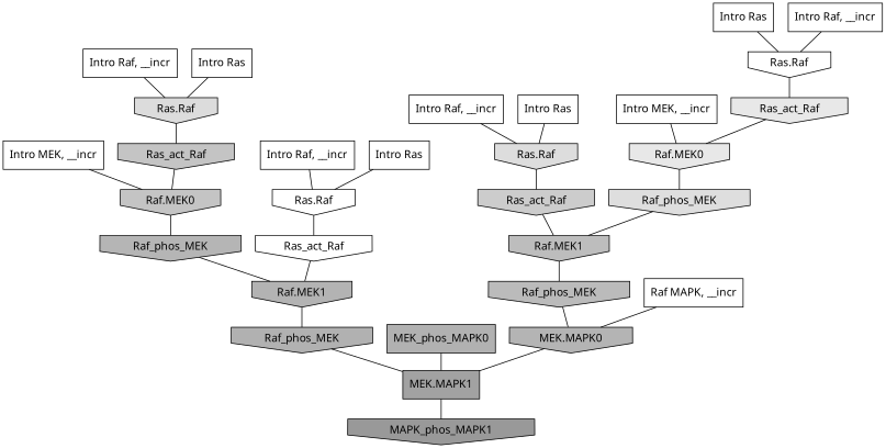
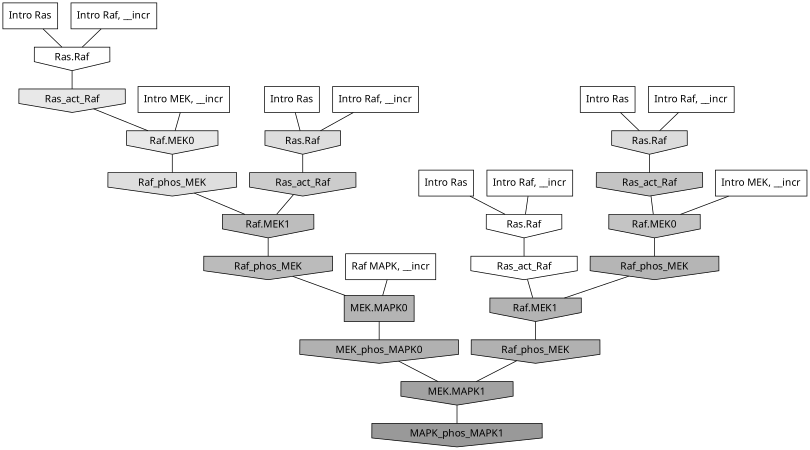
  digraph {
    rankdir=TB
    ranksep=0.30
    node [fillcolor="0.000 0.000 1.000" fontname="CMU Serif" shape=invhouse style=filled]
    edge [color="0.000 0.000 0.000" dir=none fontname="CMU Serif"]
    n1 [label="Intro Ras" shape=rectangle]
    n2 [fillcolor="0.000 0.000 0.867" label="Ras.Raf"]
    n3 [fillcolor="0.000 0.000 0.797" label=Ras_act_Raf]
    n4 [label="Intro Ras" shape=rectangle]
    n5 [label="Ras.Raf"]
    n6 [label=Ras_act_Raf]
    n7 [label="Intro Ras" shape=rectangle]
    n8 [fillcolor="0.000 0.000 0.863" label="Ras.Raf"]
    n9 [fillcolor="0.000 0.000 0.766" label=Ras_act_Raf]
    n10 [label="Intro Ras" shape=rectangle]
    n11 [label="Ras.Raf"]
    n12 [fillcolor="0.000 0.000 0.908" label=Ras_act_Raf]
    n13 [label="Intro Raf, __incr" shape=rectangle]
    n14 [label="Intro Raf, __incr" shape=rectangle]
    n15 [label="Intro Raf, __incr" shape=rectangle]
    n16 [label="Intro Raf, __incr" shape=rectangle]
    n17 [label="Intro MEK, __incr" shape=rectangle]
    n18 [fillcolor="0.000 0.000 0.766" label="Raf.MEK0"]
    n19 [fillcolor="0.000 0.000 0.710" label=Raf_phos_MEK]
    n20 [label="Intro MEK, __incr" shape=rectangle]
    n21 [fillcolor="0.000 0.000 0.907" label="Raf.MEK0"]
    n22 [fillcolor="0.000 0.000 0.871" label=Raf_phos_MEK]
    n23 [label="Raf MAPK, __incr" shape=rectangle]
-   n24 [fillcolor="0.000 0.000 0.707" label="MEK.MAPK0"]
-   n25 [fillcolor="0.000 0.000 0.692" label=MEK_phos_MAPK0 shape=box]
+   n24 [fillcolor="0.000 0.000 0.707" label="MEK.MAPK0" shape=box]
+   n25 [fillcolor="0.000 0.000 0.692" label=MEK_phos_MAPK0]
    n26 [fillcolor="0.000 0.000 0.701" label="Raf.MEK1"]
    n27 [fillcolor="0.000 0.000 0.692" label=Raf_phos_MEK]
    n28 [fillcolor="0.000 0.000 0.739" label="Raf.MEK1"]
    n29 [fillcolor="0.000 0.000 0.733" label=Raf_phos_MEK]
-   n30 [fillcolor="0.000 0.000 0.636" label="MEK.MAPK1" shape=box]
+   n30 [fillcolor="0.000 0.000 0.636" label="MEK.MAPK1"]
    n31 [fillcolor="0.000 0.000 0.600" label=MAPK_phos_MAPK1]
    n1 -> n2
    n2 -> n3
    n3 -> n28
    n4 -> n5
    n5 -> n6
    n6 -> n26
    n7 -> n8
    n8 -> n9
    n9 -> n18
    n10 -> n11
    n11 -> n12
    n12 -> n21
    n13 -> n2
    n14 -> n8
    n15 -> n11
    n16 -> n5
    n17 -> n18
    n18 -> n19
    n19 -> n26
    n20 -> n21
    n21 -> n22
    n22 -> n28
    n23 -> n24
-   n24 -> n30
+   n24 -> n25
    n25 -> n30
    n26 -> n27
    n27 -> n30
    n28 -> n29
    n29 -> n24
    n30 -> n31
  }
